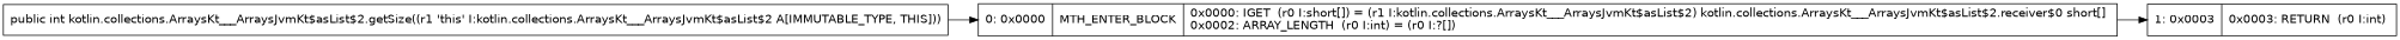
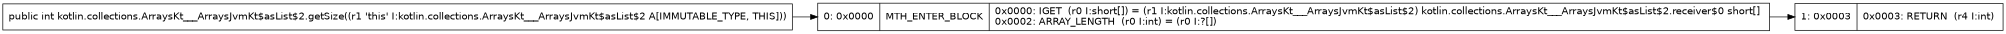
  digraph {
    rankdir=LR
    fontname="DejaVu Sans"
    node [shape=record fontname="DejaVu Sans"]
    edge [fontname="DejaVu Sans"]
    n1 [label="{0\:\ 0x0000|MTH_ENTER_BLOCK\l|0x0000: IGET  (r0 I:short[]) = (r1 I:kotlin.collections.ArraysKt___ArraysJvmKt$asList$2) kotlin.collections.ArraysKt___ArraysJvmKt$asList$2.receiver$0 short[] \l0x0002: ARRAY_LENGTH  (r0 I:int) = (r0 I:?[]) \l}"]
-   n2 [label="{1\:\ 0x0003|0x0003: RETURN  (r0 I:int) \l}"]
+   n2 [label="{1\:\ 0x0003|0x0003: RETURN  (r4 I:int) \l}"]
    n3 [label="{public int kotlin.collections.ArraysKt___ArraysJvmKt$asList$2.getSize((r1 'this' I:kotlin.collections.ArraysKt___ArraysJvmKt$asList$2 A[IMMUTABLE_TYPE, THIS])) }"]
    n1 -> n2
    n3 -> n1
  }
